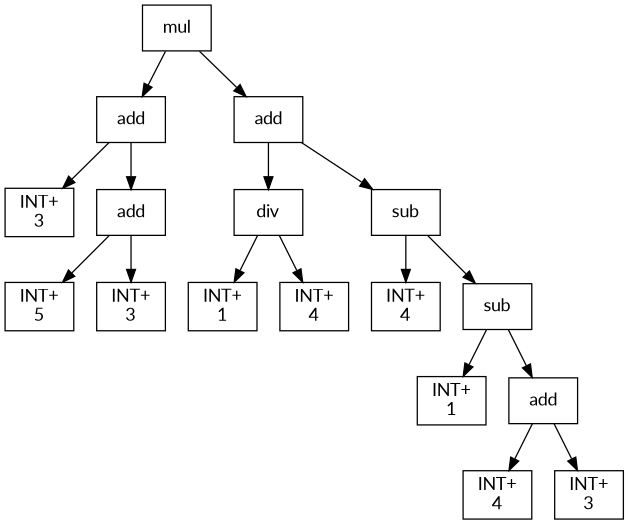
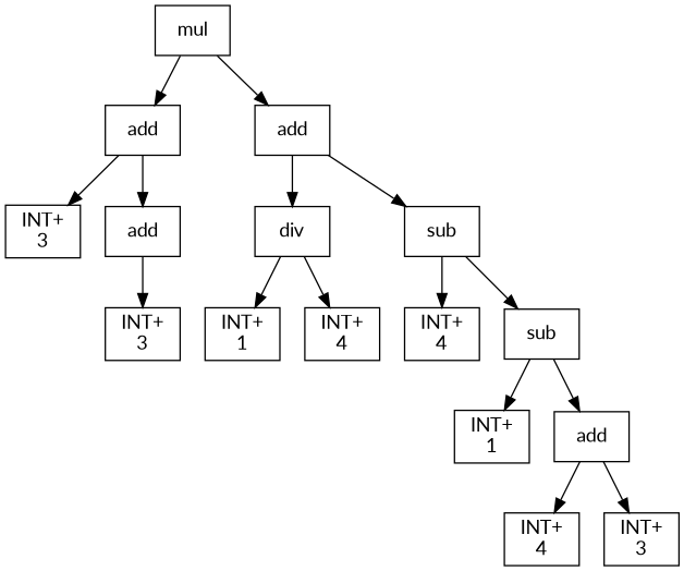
  digraph {
    fontname=Lato
    node [shape=box fontname=Lato]
    edge [fontname=Lato]
    n1 [label=mul]
    n2 [label=add]
    n3 [label=add]
    n4 [label="INT+\n3"]
    n5 [label=add]
-   n6 [label="INT+\n5"]
    n7 [label="INT+\n3"]
    n8 [label=div]
    n9 [label=sub]
    n10 [label="INT+\n1"]
    n11 [label="INT+\n4"]
    n12 [label="INT+\n4"]
    n13 [label=sub]
    n14 [label="INT+\n1"]
    n15 [label=add]
    n16 [label="INT+\n4"]
    n17 [label="INT+\n3"]
    n1 -> n2
    n1 -> n3
    n2 -> n4
    n2 -> n5
    n3 -> n8
    n3 -> n9
-   n5 -> n6
    n5 -> n7
    n8 -> n10
    n8 -> n11
    n9 -> n12
    n9 -> n13
    n13 -> n14
    n13 -> n15
    n15 -> n16
    n15 -> n17
  }
